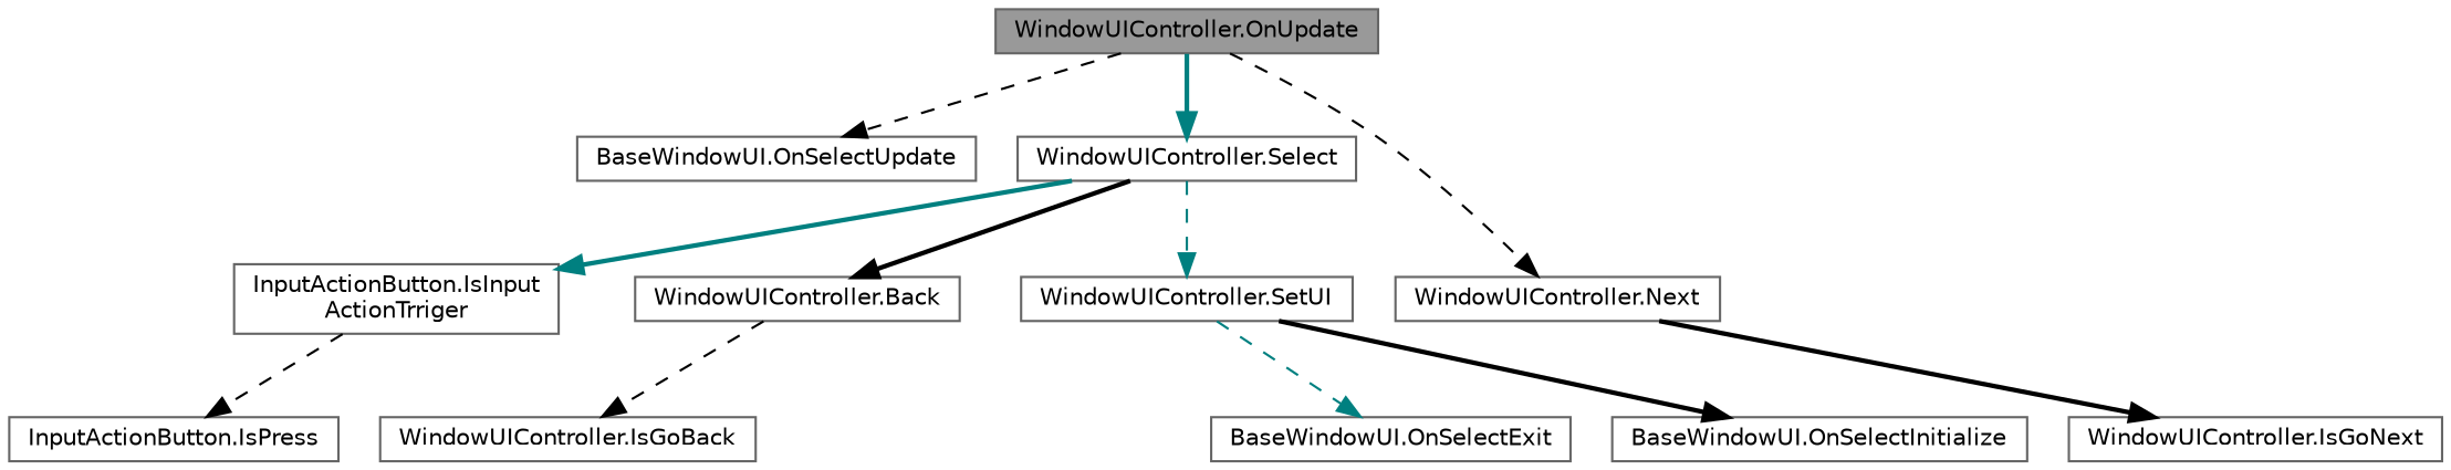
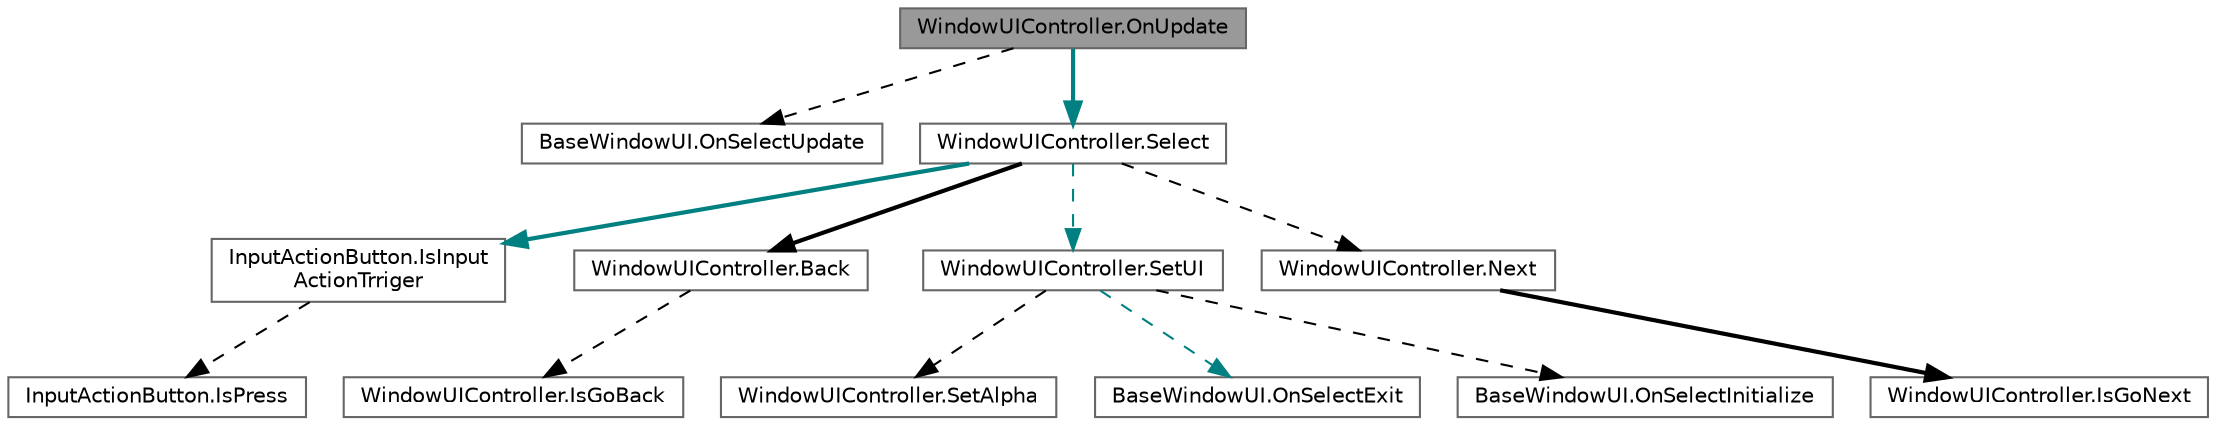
  digraph {
    rankdir=TB
    node [color=grey40 fillcolor=white fontname=Helvetica fontsize=10 shape=box style=filled]
    edge [color=black fontname=Helvetica fontsize=10 labelfontname=Helvetica labelfontsize=10 style=dashed]
    n1 [color=gray40 fillcolor=grey60 fontcolor=black height=0.2 label="WindowUIController.OnUpdate" width=0.4]
    n2 [height=0.2 label="BaseWindowUI.OnSelectUpdate" width=0.4]
    n3 [height=0.2 label="WindowUIController.Select" width=0.4]
    n4 [height=0.2 label="WindowUIController.Back" width=0.4]
    n5 [height=0.2 label="InputActionButton.IsInput\lActionTrriger" width=0.4]
    n6 [height=0.2 label="WindowUIController.Next" width=0.4]
    n7 [height=0.2 label="WindowUIController.SetUI" width=0.4]
    n8 [height=0.2 label="WindowUIController.IsGoBack" width=0.4]
    n9 [height=0.2 label="InputActionButton.IsPress" width=0.4]
    n10 [height=0.2 label="WindowUIController.IsGoNext" width=0.4]
    n11 [height=0.2 label="BaseWindowUI.OnSelectExit" width=0.4]
    n12 [height=0.2 label="BaseWindowUI.OnSelectInitialize" width=0.4]
+   n13 [height=0.2 label="WindowUIController.SetAlpha" width=0.4]
    n1 -> n2
    n1 -> n3 [color=teal style=bold]
    n3 -> n4 [style=bold]
    n3 -> n5 [color=teal style=bold]
-   n1 -> n6
+   n3 -> n6
    n3 -> n7 [color=teal]
    n4 -> n8
    n5 -> n9
    n6 -> n10 [style=bold]
    n7 -> n11 [color=teal]
-   n7 -> n12 [style=bold]
+   n7 -> n12
+   n7 -> n13
  }
